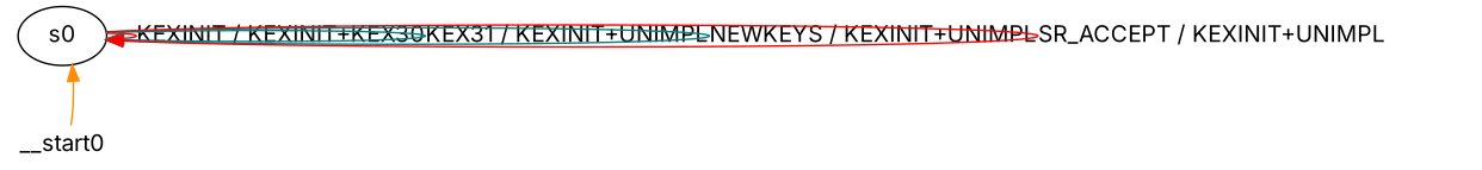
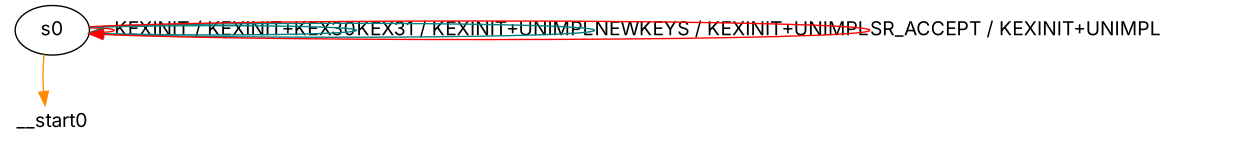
  digraph {
    fontname=Inter
    node [fontname=Inter]
    edge [color=red fontname=Inter]
    n1 [label=s0 shape=ellipse]
    __start0 [height=0 shape=none width=0]
    n1 -> n1 [label="KEXINIT / KEXINIT+KEX30"]
    n1 -> n1 [label="KEX31 / KEXINIT+UNIMPL" color=teal]
    n1 -> n1 [label="NEWKEYS / KEXINIT+UNIMPL" color=teal]
    n1 -> n1 [label="SR_ACCEPT / KEXINIT+UNIMPL"]
-   __start0 -> n1 [color=darkorange]
+   n1 -> __start0 [color=darkorange]
  }
